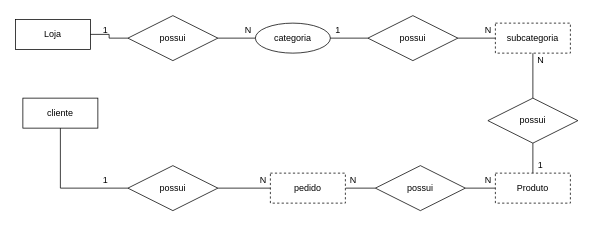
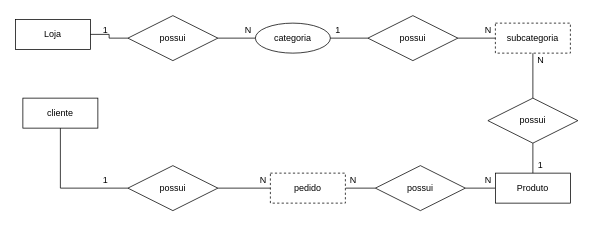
  <mxCell id="0" />
  <mxCell id="1" parent="0" />
  <mxCell id="2" style="edgeStyle=orthogonalEdgeStyle;rounded=0;orthogonalLoop=1;jettySize=auto;html=1;exitX=0;exitY=0.5;exitDx=0;exitDy=0;endArrow=none;endFill=0;" edge="1" parent="1" source="3" target="13"><mxGeometry relative="1" as="geometry" /></mxCell>
  <mxCell id="3" value="categoria" style="ellipse;whiteSpace=wrap;html=1;align=center;labelBackgroundColor=none;fillColor=#ffffff;" vertex="1" parent="1"><mxGeometry x="340" y="30" width="100" height="40" as="geometry" /></mxCell>
  <mxCell id="4" style="edgeStyle=orthogonalEdgeStyle;rounded=0;orthogonalLoop=1;jettySize=auto;html=1;exitX=0.5;exitY=1;exitDx=0;exitDy=0;endArrow=none;endFill=0;" edge="1" parent="1" source="5" target="19"><mxGeometry relative="1" as="geometry" /></mxCell>
  <mxCell id="5" value="subcategoria" style="whiteSpace=wrap;html=1;align=center;labelBackgroundColor=none;fillColor=#ffffff;dashed=1;" vertex="1" parent="1"><mxGeometry x="660" y="30" width="100" height="40" as="geometry" /></mxCell>
  <mxCell id="6" style="edgeStyle=orthogonalEdgeStyle;rounded=0;orthogonalLoop=1;jettySize=auto;html=1;exitX=0;exitY=0.5;exitDx=0;exitDy=0;endArrow=none;endFill=0;" edge="1" parent="1" source="8" target="3"><mxGeometry relative="1" as="geometry" /></mxCell>
  <mxCell id="7" style="edgeStyle=orthogonalEdgeStyle;rounded=0;orthogonalLoop=1;jettySize=auto;html=1;exitX=1;exitY=0.5;exitDx=0;exitDy=0;endArrow=none;endFill=0;" edge="1" parent="1" source="8" target="5"><mxGeometry relative="1" as="geometry" /></mxCell>
  <mxCell id="8" value="possui" style="shape=rhombus;perimeter=rhombusPerimeter;whiteSpace=wrap;html=1;align=center;labelBackgroundColor=none;fillColor=#ffffff;" vertex="1" parent="1"><mxGeometry x="490" y="20" width="120" height="60" as="geometry" /></mxCell>
  <mxCell id="9" value="1" style="text;html=1;align=center;verticalAlign=middle;resizable=0;points=[];autosize=1;strokeColor=none;" vertex="1" parent="1"><mxGeometry x="440" y="30" width="20" height="20" as="geometry" /></mxCell>
  <mxCell id="10" value="N" style="text;html=1;align=center;verticalAlign=middle;resizable=0;points=[];autosize=1;strokeColor=none;" vertex="1" parent="1"><mxGeometry x="640" y="30" width="20" height="20" as="geometry" /></mxCell>
  <mxCell id="11" value="Loja" style="whiteSpace=wrap;html=1;align=center;labelBackgroundColor=none;fillColor=#ffffff;" vertex="1" parent="1"><mxGeometry x="20" y="25" width="100" height="40" as="geometry" /></mxCell>
  <mxCell id="12" style="edgeStyle=orthogonalEdgeStyle;rounded=0;orthogonalLoop=1;jettySize=auto;html=1;exitX=0;exitY=0.5;exitDx=0;exitDy=0;endArrow=none;endFill=0;" edge="1" parent="1" source="13" target="11"><mxGeometry relative="1" as="geometry" /></mxCell>
  <mxCell id="13" value="possui" style="shape=rhombus;perimeter=rhombusPerimeter;whiteSpace=wrap;html=1;align=center;labelBackgroundColor=none;fillColor=#ffffff;" vertex="1" parent="1"><mxGeometry x="170" y="20" width="120" height="60" as="geometry" /></mxCell>
  <mxCell id="14" value="N" style="text;html=1;align=center;verticalAlign=middle;resizable=0;points=[];autosize=1;strokeColor=none;" vertex="1" parent="1"><mxGeometry x="320" y="30" width="20" height="20" as="geometry" /></mxCell>
  <mxCell id="15" value="1" style="text;html=1;align=center;verticalAlign=middle;resizable=0;points=[];autosize=1;strokeColor=none;" vertex="1" parent="1"><mxGeometry x="130" y="30" width="20" height="20" as="geometry" /></mxCell>
  <mxCell id="16" style="edgeStyle=orthogonalEdgeStyle;rounded=0;orthogonalLoop=1;jettySize=auto;html=1;exitX=0;exitY=0.5;exitDx=0;exitDy=0;endArrow=none;endFill=0;" edge="1" parent="1" source="17" target="23"><mxGeometry relative="1" as="geometry" /></mxCell>
- <mxCell id="17" value="Produto" style="whiteSpace=wrap;html=1;align=center;labelBackgroundColor=none;fillColor=#ffffff;dashed=1;" vertex="1" parent="1"><mxGeometry x="660" y="230" width="100" height="40" as="geometry" /></mxCell>
+ <mxCell id="17" value="Produto" style="whiteSpace=wrap;html=1;align=center;labelBackgroundColor=none;fillColor=#ffffff;" vertex="1" parent="1"><mxGeometry x="660" y="230" width="100" height="40" as="geometry" /></mxCell>
  <mxCell id="18" style="edgeStyle=orthogonalEdgeStyle;rounded=0;orthogonalLoop=1;jettySize=auto;html=1;exitX=0.5;exitY=1;exitDx=0;exitDy=0;endArrow=none;endFill=0;" edge="1" parent="1" source="19" target="17"><mxGeometry relative="1" as="geometry" /></mxCell>
  <mxCell id="19" value="possui" style="shape=rhombus;perimeter=rhombusPerimeter;whiteSpace=wrap;html=1;align=center;labelBackgroundColor=none;fillColor=#ffffff;" vertex="1" parent="1"><mxGeometry x="650" y="130" width="120" height="60" as="geometry" /></mxCell>
  <mxCell id="20" value="1" style="text;html=1;align=center;verticalAlign=middle;resizable=0;points=[];autosize=1;strokeColor=none;" vertex="1" parent="1"><mxGeometry x="710" y="210" width="20" height="20" as="geometry" /></mxCell>
  <mxCell id="21" value="N" style="text;html=1;align=center;verticalAlign=middle;resizable=0;points=[];autosize=1;strokeColor=none;" vertex="1" parent="1"><mxGeometry x="710" y="70" width="20" height="20" as="geometry" /></mxCell>
  <mxCell id="22" style="edgeStyle=orthogonalEdgeStyle;rounded=0;orthogonalLoop=1;jettySize=auto;html=1;exitX=0;exitY=0.5;exitDx=0;exitDy=0;endArrow=none;endFill=0;" edge="1" parent="1" source="23" target="24"><mxGeometry relative="1" as="geometry" /></mxCell>
  <mxCell id="23" value="possui" style="shape=rhombus;perimeter=rhombusPerimeter;whiteSpace=wrap;html=1;align=center;labelBackgroundColor=none;fillColor=#ffffff;" vertex="1" parent="1"><mxGeometry x="500" y="220" width="120" height="60" as="geometry" /></mxCell>
  <mxCell id="24" value="pedido" style="whiteSpace=wrap;html=1;align=center;labelBackgroundColor=none;fillColor=#ffffff;dashed=1;" vertex="1" parent="1"><mxGeometry x="360" y="230" width="100" height="40" as="geometry" /></mxCell>
  <mxCell id="25" value="cliente" style="whiteSpace=wrap;html=1;align=center;labelBackgroundColor=none;fillColor=#ffffff;" vertex="1" parent="1"><mxGeometry x="30" y="130" width="100" height="40" as="geometry" /></mxCell>
  <mxCell id="26" style="edgeStyle=orthogonalEdgeStyle;rounded=0;orthogonalLoop=1;jettySize=auto;html=1;exitX=0;exitY=0.5;exitDx=0;exitDy=0;endArrow=none;endFill=0;" edge="1" parent="1" source="28" target="25"><mxGeometry relative="1" as="geometry" /></mxCell>
  <mxCell id="27" style="edgeStyle=orthogonalEdgeStyle;rounded=0;orthogonalLoop=1;jettySize=auto;html=1;exitX=1;exitY=0.5;exitDx=0;exitDy=0;endArrow=none;endFill=0;" edge="1" parent="1" source="28" target="24"><mxGeometry relative="1" as="geometry" /></mxCell>
  <mxCell id="28" value="possui" style="shape=rhombus;perimeter=rhombusPerimeter;whiteSpace=wrap;html=1;align=center;labelBackgroundColor=none;fillColor=#ffffff;" vertex="1" parent="1"><mxGeometry x="170" y="220" width="120" height="60" as="geometry" /></mxCell>
  <mxCell id="29" value="1" style="text;html=1;align=center;verticalAlign=middle;resizable=0;points=[];autosize=1;strokeColor=none;" vertex="1" parent="1"><mxGeometry x="130" y="230" width="20" height="20" as="geometry" /></mxCell>
  <mxCell id="30" value="N" style="text;html=1;align=center;verticalAlign=middle;resizable=0;points=[];autosize=1;strokeColor=none;" vertex="1" parent="1"><mxGeometry x="340" y="230" width="20" height="20" as="geometry" /></mxCell>
  <mxCell id="31" value="N" style="text;html=1;align=center;verticalAlign=middle;resizable=0;points=[];autosize=1;strokeColor=none;" vertex="1" parent="1"><mxGeometry x="460" y="230" width="20" height="20" as="geometry" /></mxCell>
  <mxCell id="32" value="N" style="text;html=1;align=center;verticalAlign=middle;resizable=0;points=[];autosize=1;strokeColor=none;" vertex="1" parent="1"><mxGeometry x="640" y="230" width="20" height="20" as="geometry" /></mxCell>
